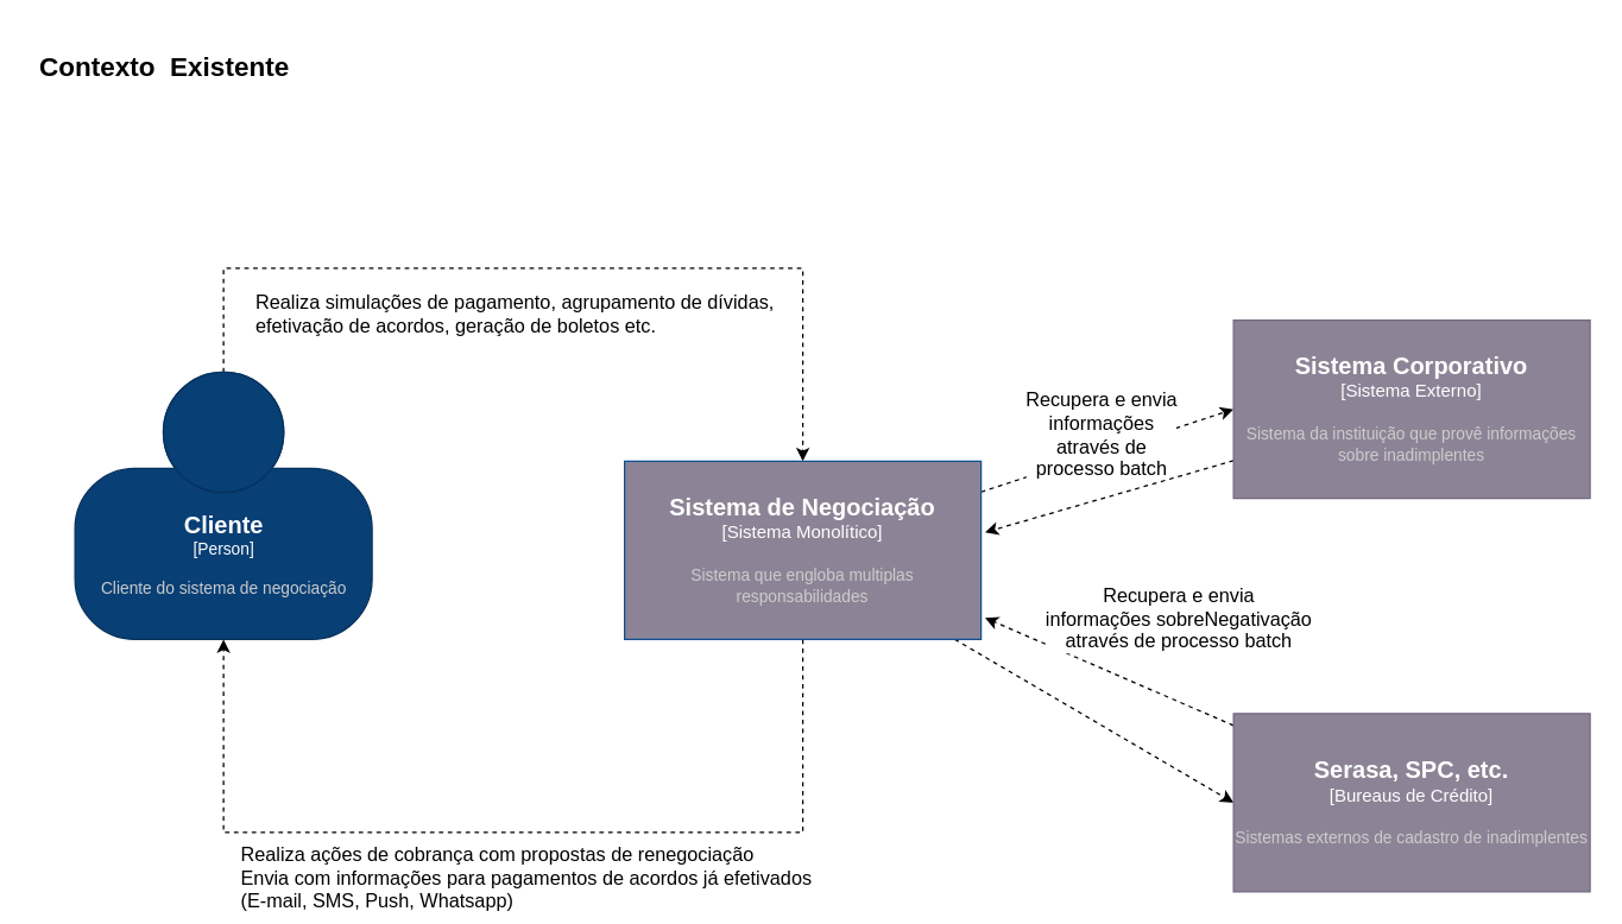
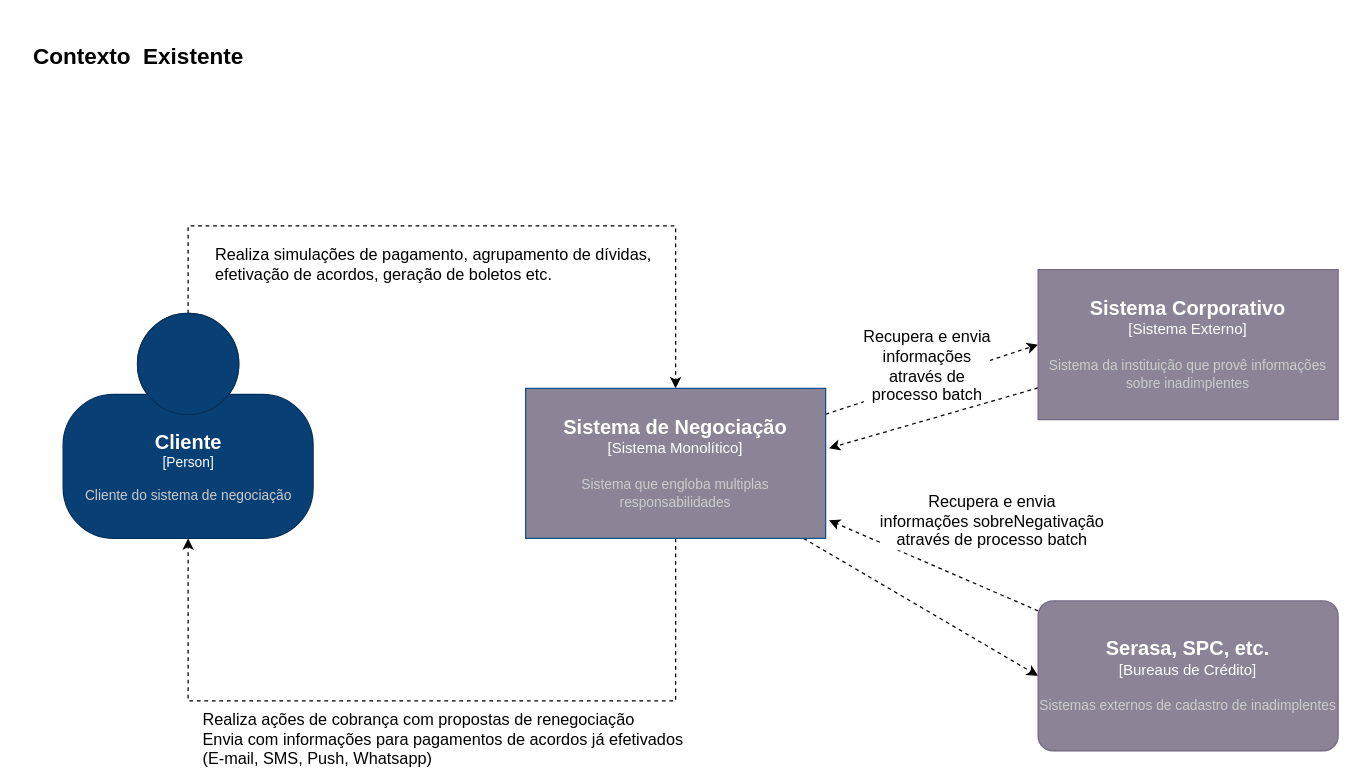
  <mxCell id="0" />
  <mxCell id="1" parent="0" />
  <mxCell id="2" style="edgeStyle=none;html=1;dashed=1;rounded=0;" parent="1" source="3" target="9" edge="1"><mxGeometry relative="1" as="geometry"><mxPoint x="530" y="280" as="targetPoint" /><Array as="points"><mxPoint x="150" y="180" /><mxPoint x="540" y="180" /></Array></mxGeometry></mxCell>
  <mxCell id="3" value="&lt;font style=&quot;font-size: 16px&quot;&gt;&lt;b&gt;Cliente&lt;/b&gt;&lt;/font&gt;&lt;div&gt;[Person]&lt;/div&gt;&lt;br&gt;&lt;div&gt;&lt;font style=&quot;font-size: 11px&quot;&gt;&lt;font color=&quot;#cccccc&quot;&gt;Cliente do sistema de negociação&lt;/font&gt;&lt;/div&gt;" style="html=1;fontSize=11;dashed=0;whitespace=wrap;fillColor=#083F75;strokeColor=#06315C;fontColor=#ffffff;shape=mxgraph.c4.person2;align=center;metaEdit=1;points=[[0.5,0,0],[1,0.5,0],[1,0.75,0],[0.75,1,0],[0.5,1,0],[0.25,1,0],[0,0.75,0],[0,0.5,0]];resizable=0;rounded=0;" parent="1" vertex="1"><mxGeometry x="50" y="250" width="200" height="180" as="geometry" /></mxCell>
  <mxCell id="4" style="edgeStyle=none;html=1;entryX=0;entryY=0.5;entryDx=0;entryDy=0;entryPerimeter=0;dashed=1;rounded=0;" parent="1" source="9" target="11" edge="1"><mxGeometry relative="1" as="geometry" /></mxCell>
  <mxCell id="5" value="Recupera e envia&lt;br&gt;informações&lt;br style=&quot;font-size: 13px&quot;&gt;através de &lt;br&gt;processo batch" style="edgeLabel;html=1;align=center;verticalAlign=middle;resizable=0;points=[];fontSize=13;rounded=0;" parent="4" vertex="1" connectable="0"><mxGeometry x="-0.212" relative="1" as="geometry"><mxPoint x="14" y="-17" as="offset" /></mxGeometry></mxCell>
  <mxCell id="6" style="edgeStyle=none;html=1;entryX=0.5;entryY=1;entryDx=0;entryDy=0;entryPerimeter=0;dashed=1;rounded=0;" parent="1" source="9" target="3" edge="1"><mxGeometry relative="1" as="geometry"><Array as="points"><mxPoint x="540" y="560" /><mxPoint x="150" y="560" /></Array></mxGeometry></mxCell>
  <mxCell id="7" value="Realiza ações de cobrança com propostas de renegociação&lt;br&gt;&lt;div&gt;Envia com informações para pagamentos de acordos já efetivados&lt;/div&gt;&lt;div&gt;(E-mail, SMS, Push, Whatsapp)&lt;/div&gt;" style="edgeLabel;html=1;align=left;verticalAlign=middle;resizable=0;points=[];fontSize=13;rounded=0;" parent="6" vertex="1" connectable="0"><mxGeometry x="0.08" y="-4" relative="1" as="geometry"><mxPoint x="-159" y="34" as="offset" /></mxGeometry></mxCell>
  <mxCell id="8" style="edgeStyle=none;html=1;entryX=0;entryY=0.5;entryDx=0;entryDy=0;entryPerimeter=0;dashed=1;fontSize=13;rounded=0;" parent="1" source="9" target="14" edge="1"><mxGeometry relative="1" as="geometry" /></mxCell>
  <mxCell id="9" value="&lt;font style=&quot;font-size: 16px&quot;&gt;&lt;b&gt;Sistema de Negociação&lt;/b&gt;&lt;/font&gt;&lt;div&gt;[Sistema Monolítico]&lt;/div&gt;&lt;br&gt;&lt;div&gt;&lt;font style=&quot;font-size: 11px&quot;&gt;&lt;font color=&quot;#cccccc&quot;&gt;Sistema que engloba multiplas responsabilidades&lt;/font&gt;&lt;/div&gt;" style="rounded=0;whiteSpace=wrap;html=1;labelBackgroundColor=none;fillColor=#8c8496;fontColor=#ffffff;align=center;arcSize=10;strokeColor=#0D5091;metaEdit=1;resizable=0;points=[[0.25,0,0],[0.5,0,0],[0.75,0,0],[1,0.25,0],[1,0.5,0],[1,0.75,0],[0.75,1,0],[0.5,1,0],[0.25,1,0],[0,0.75,0],[0,0.5,0],[0,0.25,0]];" parent="1" vertex="1"><mxGeometry x="420" y="310" width="240" height="120" as="geometry" /></mxCell>
  <mxCell id="10" style="edgeStyle=none;html=1;entryX=1.011;entryY=0.399;entryDx=0;entryDy=0;entryPerimeter=0;dashed=1;fontSize=13;rounded=0;" parent="1" source="11" target="9" edge="1"><mxGeometry relative="1" as="geometry" /></mxCell>
  <mxCell id="11" value="&lt;font style=&quot;font-size: 16px&quot;&gt;&lt;b&gt;Sistema Corporativo&lt;/b&gt;&lt;/font&gt;&lt;div&gt;[Sistema Externo]&lt;/div&gt;&lt;br&gt;&lt;div&gt;&lt;font style=&quot;font-size: 11px&quot;&gt;&lt;font color=&quot;#cccccc&quot;&gt;Sistema da instituição que provê informações sobre inadimplentes&lt;/font&gt;&lt;/div&gt;" style="rounded=0;whiteSpace=wrap;html=1;labelBackgroundColor=none;fillColor=#8C8496;fontColor=#ffffff;align=center;arcSize=10;strokeColor=#736782;metaEdit=1;resizable=0;points=[[0.25,0,0],[0.5,0,0],[0.75,0,0],[1,0.25,0],[1,0.5,0],[1,0.75,0],[0.75,1,0],[0.5,1,0],[0.25,1,0],[0,0.75,0],[0,0.5,0],[0,0.25,0]];" parent="1" vertex="1"><mxGeometry x="830" y="215" width="240" height="120" as="geometry" /></mxCell>
  <mxCell id="12" value="&lt;font style=&quot;font-size: 13px&quot;&gt;Realiza simulações de pagamento, agrupamento de dívidas,&lt;br&gt;efetivação de acordos, geração de boletos etc.&lt;/font&gt;" style="edgeLabel;html=1;align=left;verticalAlign=middle;resizable=0;points=[];rounded=0;" parent="1" vertex="1" connectable="0"><mxGeometry x="170.002" y="210" as="geometry" /></mxCell>
  <mxCell id="13" style="edgeStyle=none;html=1;entryX=1.011;entryY=0.879;entryDx=0;entryDy=0;entryPerimeter=0;dashed=1;fontSize=13;rounded=0;" parent="1" source="14" target="9" edge="1"><mxGeometry relative="1" as="geometry" /></mxCell>
- <mxCell id="14" value="&lt;font style=&quot;font-size: 16px&quot;&gt;&lt;b&gt;Serasa, SPC, etc.&lt;/b&gt;&lt;/font&gt;&lt;div&gt;[Bureaus de Crédito]&lt;/div&gt;&lt;br&gt;&lt;div&gt;&lt;font style=&quot;font-size: 11px&quot;&gt;&lt;font color=&quot;#cccccc&quot;&gt;Sistemas externos de cadastro de inadimplentes&lt;/font&gt;&lt;/div&gt;" style="rounded=0;whiteSpace=wrap;html=1;labelBackgroundColor=none;fillColor=#8C8496;fontColor=#ffffff;align=center;arcSize=10;strokeColor=#736782;metaEdit=1;resizable=0;points=[[0.25,0,0],[0.5,0,0],[0.75,0,0],[1,0.25,0],[1,0.5,0],[1,0.75,0],[0.75,1,0],[0.5,1,0],[0.25,1,0],[0,0.75,0],[0,0.5,0],[0,0.25,0]];" parent="1" vertex="1"><mxGeometry x="830" y="480" width="240" height="120" as="geometry" /></mxCell>
+ <mxCell id="14" value="&lt;font style=&quot;font-size: 16px&quot;&gt;&lt;b&gt;Serasa, SPC, etc.&lt;/b&gt;&lt;/font&gt;&lt;div&gt;[Bureaus de Crédito]&lt;/div&gt;&lt;br&gt;&lt;div&gt;&lt;font style=&quot;font-size: 11px&quot;&gt;&lt;font color=&quot;#cccccc&quot;&gt;Sistemas externos de cadastro de inadimplentes&lt;/font&gt;&lt;/div&gt;" style="whiteSpace=wrap;html=1;labelBackgroundColor=none;fillColor=#8C8496;fontColor=#ffffff;align=center;arcSize=10;strokeColor=#736782;metaEdit=1;resizable=0;points=[[0.25,0,0],[0.5,0,0],[0.75,0,0],[1,0.25,0],[1,0.5,0],[1,0.75,0],[0.75,1,0],[0.5,1,0],[0.25,1,0],[0,0.75,0],[0,0.5,0],[0,0.25,0]];rounded=1;" parent="1" vertex="1"><mxGeometry x="830" y="480" width="240" height="120" as="geometry" /></mxCell>
  <mxCell id="15" value="Recupera e envia&lt;br&gt;informações sobreNegativação&lt;br style=&quot;font-size: 13px&quot;&gt;através de&amp;nbsp;processo batch" style="edgeLabel;html=1;align=center;verticalAlign=middle;resizable=0;points=[];fontSize=13;rounded=0;" parent="1" vertex="1" connectable="0"><mxGeometry x="800.003" y="169.998" as="geometry"><mxPoint x="-8" y="246" as="offset" /></mxGeometry></mxCell>
  <mxCell id="16" value="&lt;h2&gt;&lt;b&gt;Contexto&amp;nbsp; Existente&lt;/b&gt;&lt;/h2&gt;" style="text;html=1;align=center;verticalAlign=middle;resizable=0;points=[];autosize=1;fillColor=default;gradientColor=none;" parent="1" vertex="1"><mxGeometry width="180" height="50" as="geometry" x="20" y="20" /></mxCell>
